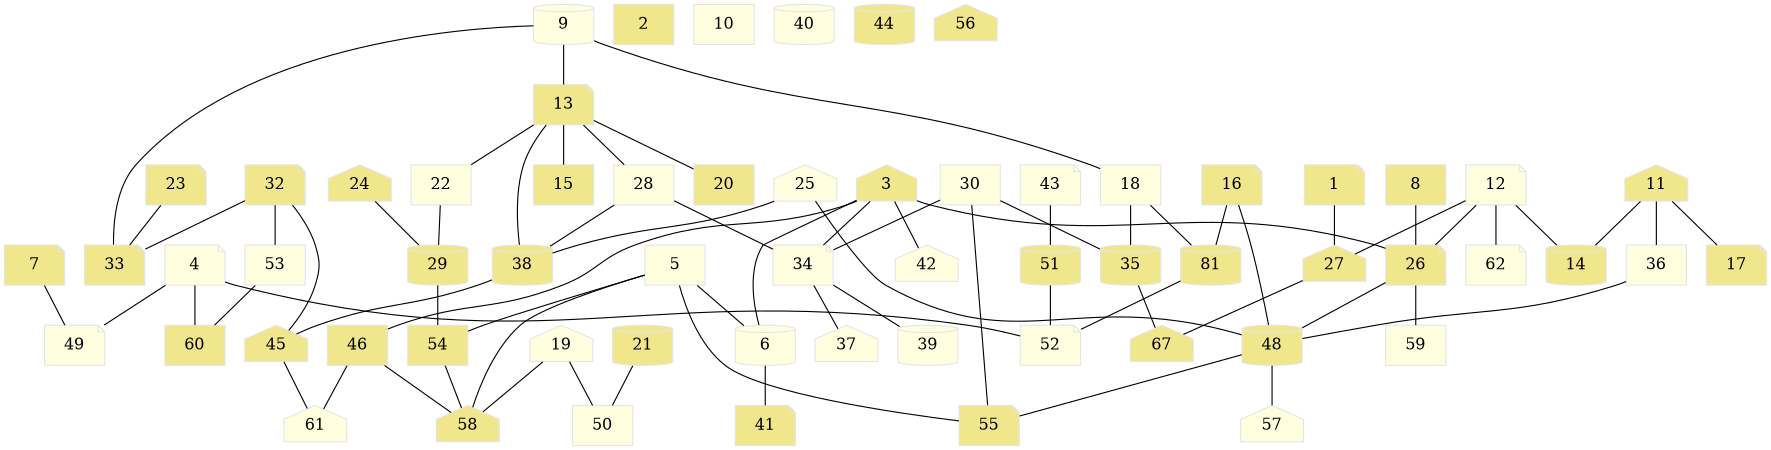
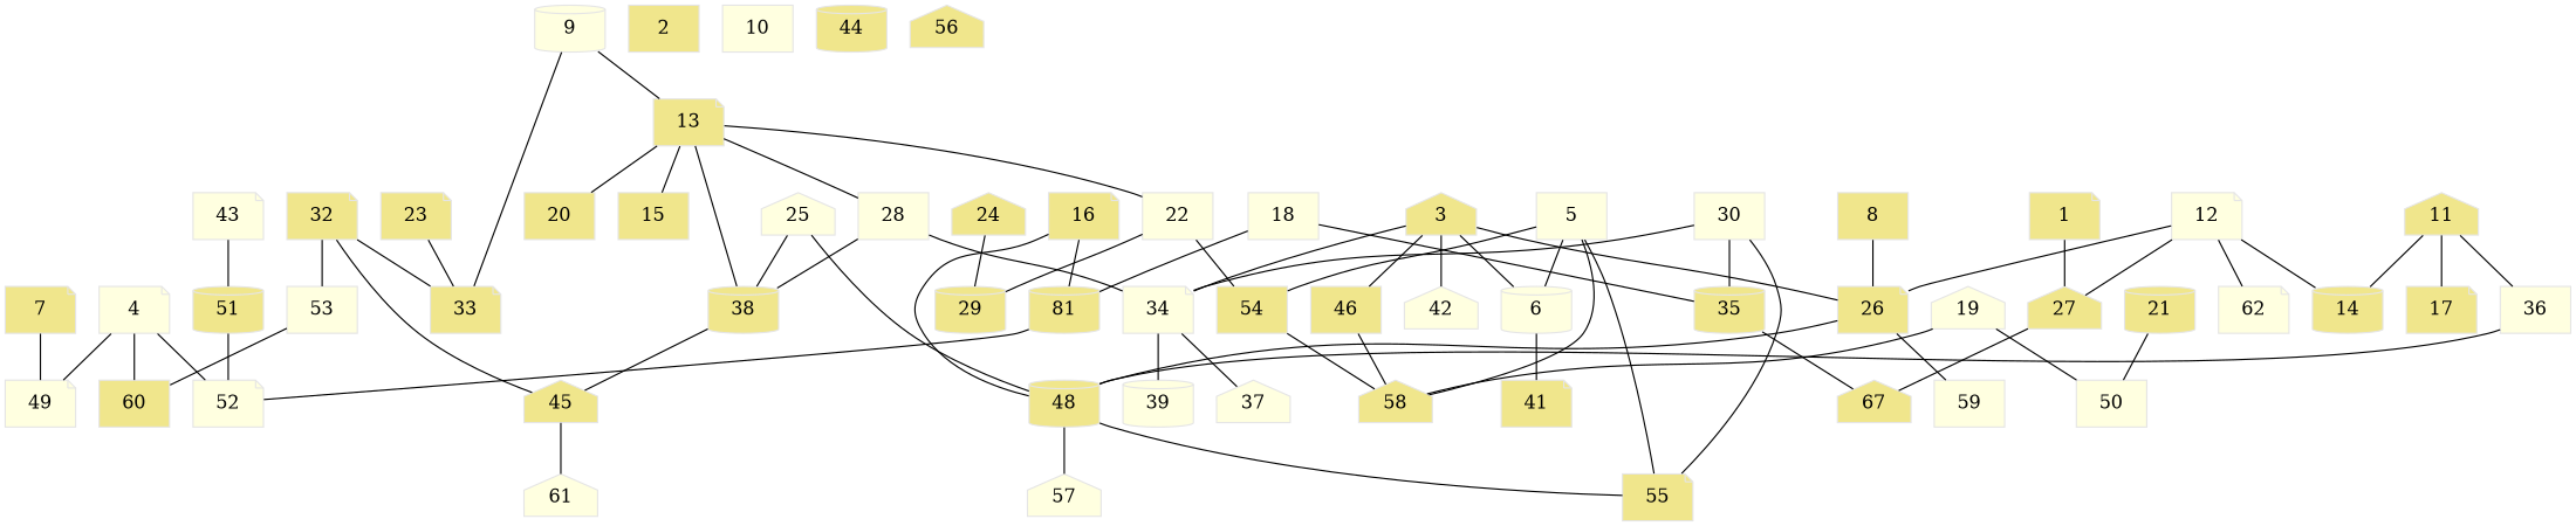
  graph {
    node [color=gray90 fillcolor=khaki shape=note style=filled]
    27 [shape=house]
    1
    n3 [label=67 shape=house]
    2 [shape=box]
    3 [shape=house]
    6 [fillcolor=lightyellow shape=cylinder]
    26
    34 [fillcolor=lightyellow]
    42 [fillcolor=lightyellow shape=house]
    46 [shape=box]
    41
    48 [shape=cylinder]
    59 [fillcolor=lightyellow shape=box]
    37 [fillcolor=lightyellow shape=house]
    39 [fillcolor=lightyellow shape=cylinder]
    58 [shape=house]
    61 [fillcolor=lightyellow shape=house]
    4 [fillcolor=lightyellow]
    49 [fillcolor=lightyellow]
    52 [fillcolor=lightyellow]
    60 [shape=box]
    5 [fillcolor=lightyellow shape=box]
    54 [shape=box]
    55
    7
    8 [shape=box]
    9 [fillcolor=lightyellow shape=cylinder]
    13
    18 [fillcolor=lightyellow shape=box]
    33
    15 [shape=box]
    20 [shape=box]
    22 [fillcolor=lightyellow shape=box]
    28 [fillcolor=lightyellow shape=box]
    38 [shape=cylinder]
    n36 [label=81 shape=cylinder]
    35 [shape=cylinder]
    10 [fillcolor=lightyellow shape=box]
    11 [shape=house]
    14 [shape=cylinder]
    17
    36 [fillcolor=lightyellow shape=box]
    12 [fillcolor=lightyellow]
    62 [fillcolor=lightyellow]
    29 [shape=cylinder]
    45 [shape=house]
    16
    57 [fillcolor=lightyellow shape=house]
    19 [fillcolor=lightyellow shape=house]
    50 [fillcolor=lightyellow shape=box]
    21 [shape=cylinder]
    23
    24 [shape=house]
    25 [fillcolor=lightyellow shape=house]
    30 [fillcolor=lightyellow shape=box]
    32
    53 [fillcolor=lightyellow shape=box]
-   40 [fillcolor=lightyellow shape=cylinder]
    43 [fillcolor=lightyellow]
    51 [shape=cylinder]
    44 [shape=cylinder]
    56 [shape=house]
    27 -- n3
    1 -- 27
    3 -- 6
    3 -- 26
    3 -- 34
    3 -- 42
    3 -- 46
    6 -- 41
    26 -- 48
    26 -- 59
    34 -- 37
    34 -- 39
    46 -- 58
-   46 -- 61
    48 -- 55
    48 -- 57
    4 -- 49
    4 -- 52
    4 -- 60
    5 -- 6
    5 -- 58
    5 -- 54
    5 -- 55
    54 -- 58
    7 -- 49
    8 -- 26
    9 -- 13
-   9 -- 18
    9 -- 33
    13 -- 15
    13 -- 20
    13 -- 22
    13 -- 28
    13 -- 38
    18 -- n36
    18 -- 35
    22 -- 29
    28 -- 34
    28 -- 38
    38 -- 45
    n36 -- 52
    35 -- n3
    11 -- 14
    11 -- 17
    11 -- 36
    36 -- 48
    12 -- 27
    12 -- 26
    12 -- 14
    12 -- 62
-   29 -- 54
+   22 -- 54
    45 -- 61
    16 -- 48
    16 -- n36
    19 -- 58
    19 -- 50
    21 -- 50
    23 -- 33
    24 -- 29
    25 -- 48
    25 -- 38
    30 -- 34
    30 -- 55
    30 -- 35
    32 -- 33
    32 -- 45
    32 -- 53
    53 -- 60
    43 -- 51
    51 -- 52
  }
